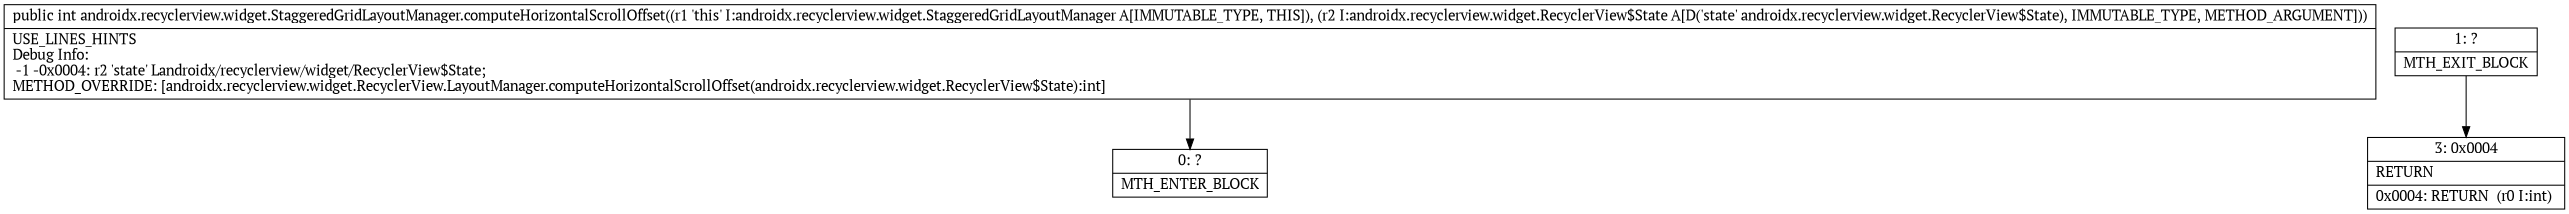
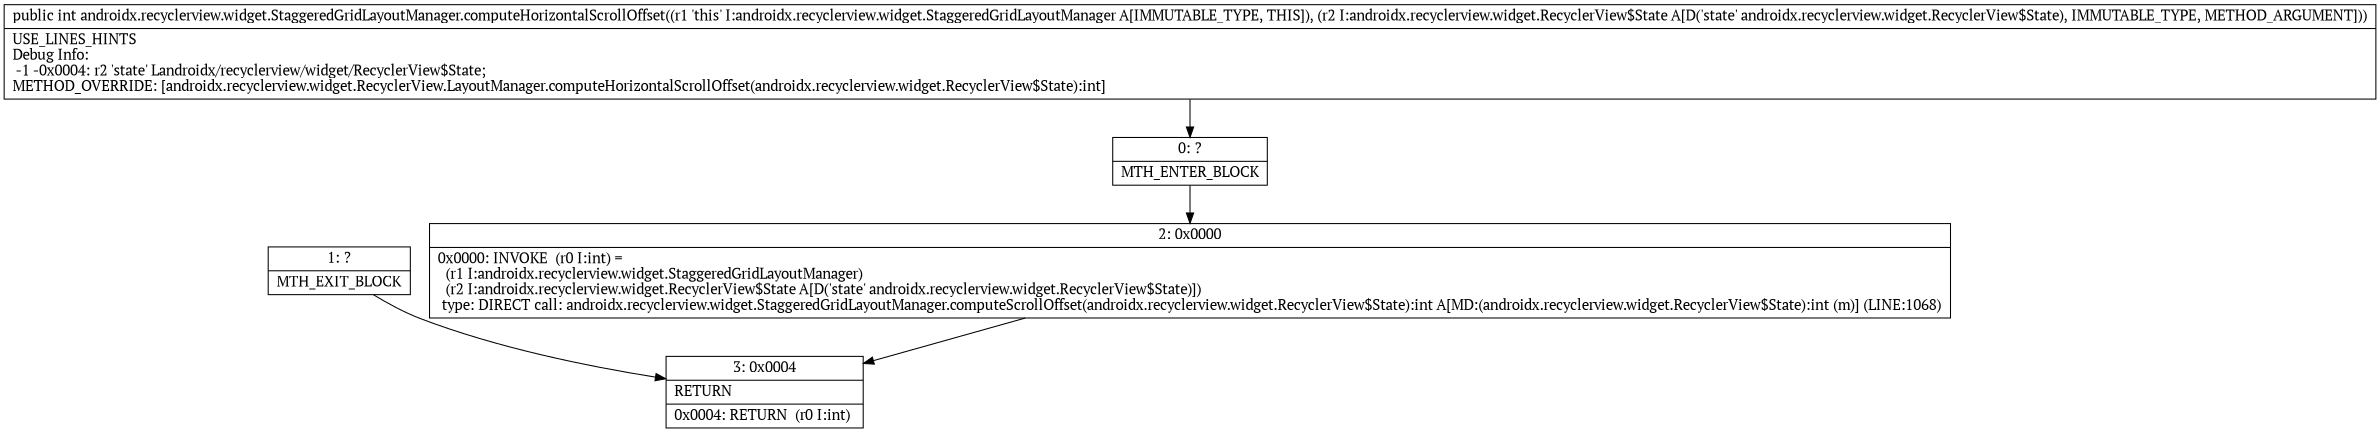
  digraph {
    fontname="PT Serif"
    node [fontname="PT Serif" shape=record]
    edge [fontname="PT Serif"]
    n1 [label="{0\:\ ?|MTH_ENTER_BLOCK\l}"]
+   n2 [label="{2\:\ 0x0000|0x0000: INVOKE  (r0 I:int) = \l  (r1 I:androidx.recyclerview.widget.StaggeredGridLayoutManager)\l  (r2 I:androidx.recyclerview.widget.RecyclerView$State A[D('state' androidx.recyclerview.widget.RecyclerView$State)])\l type: DIRECT call: androidx.recyclerview.widget.StaggeredGridLayoutManager.computeScrollOffset(androidx.recyclerview.widget.RecyclerView$State):int A[MD:(androidx.recyclerview.widget.RecyclerView$State):int (m)] (LINE:1068)\l}"]
    n3 [label="{3\:\ 0x0004|RETURN\l|0x0004: RETURN  (r0 I:int) \l}"]
    n4 [label="{1\:\ ?|MTH_EXIT_BLOCK\l}"]
    n5 [label="{public int androidx.recyclerview.widget.StaggeredGridLayoutManager.computeHorizontalScrollOffset((r1 'this' I:androidx.recyclerview.widget.StaggeredGridLayoutManager A[IMMUTABLE_TYPE, THIS]), (r2 I:androidx.recyclerview.widget.RecyclerView$State A[D('state' androidx.recyclerview.widget.RecyclerView$State), IMMUTABLE_TYPE, METHOD_ARGUMENT]))  | USE_LINES_HINTS\lDebug Info:\l  \-1 \-0x0004: r2 'state' Landroidx\/recyclerview\/widget\/RecyclerView$State;\lMETHOD_OVERRIDE: [androidx.recyclerview.widget.RecyclerView.LayoutManager.computeHorizontalScrollOffset(androidx.recyclerview.widget.RecyclerView$State):int]\l}"]
+   n1 -> n2
+   n2 -> n3
    n4 -> n3
    n5 -> n1
  }
